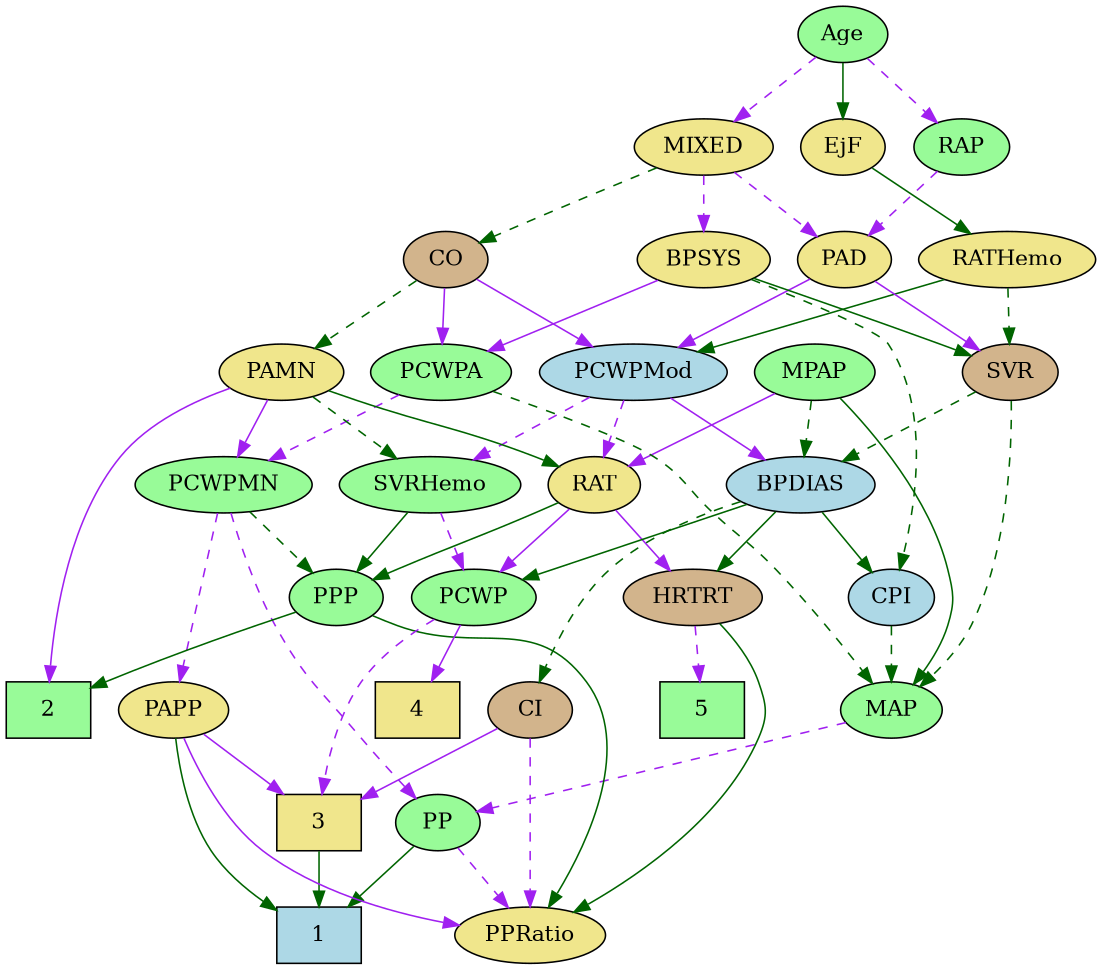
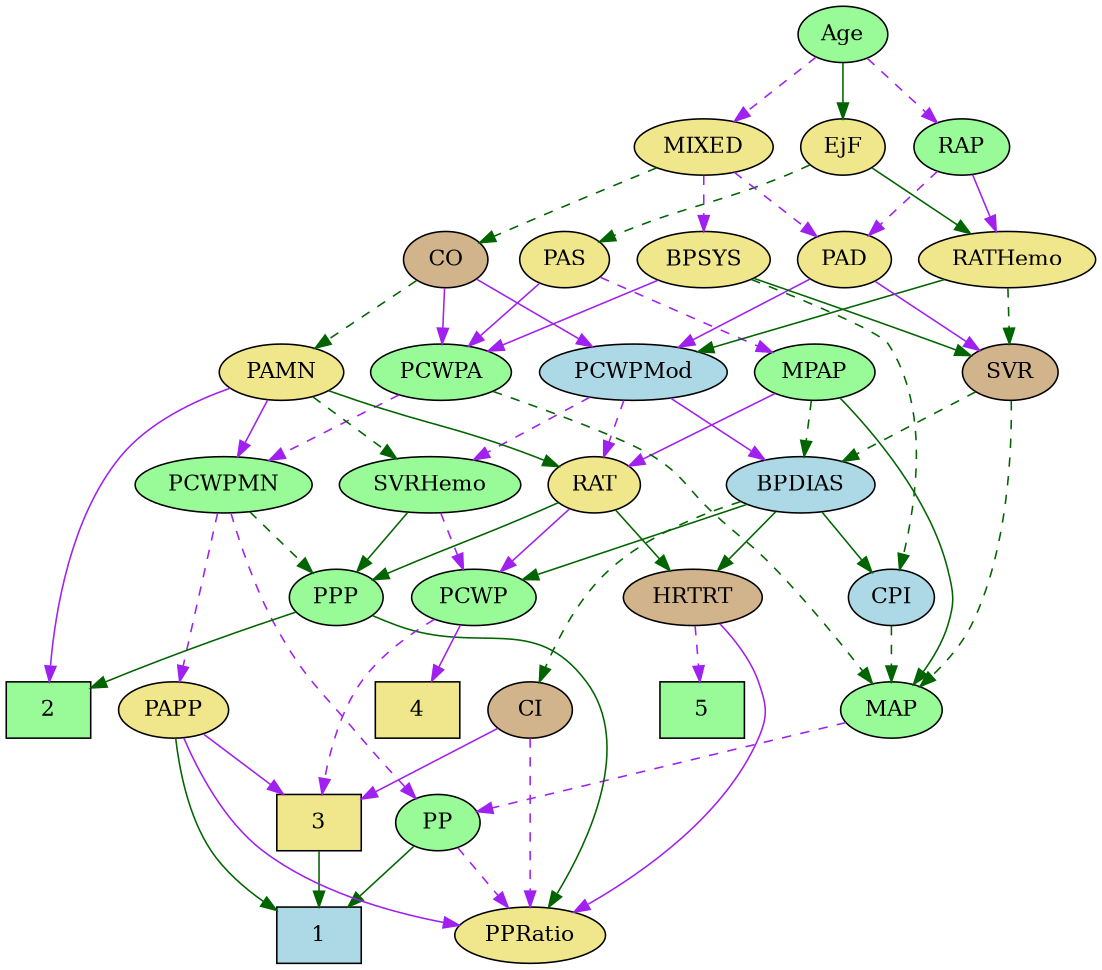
  strict digraph {
    node [fillcolor=palegreen style=filled]
    edge [color=purple style=solid]
    1 [fillcolor=lightblue height=0.5 shape=box width=0.75]
    2 [height=0.5 shape=box width=0.75]
    3 [fillcolor=khaki height=0.5 shape=box width=0.75]
    4 [fillcolor=khaki height=0.5 shape=box width=0.75]
    5 [height=0.5 shape=box width=0.75]
    Age [height=0.5 width=0.75]
    EjF [fillcolor=khaki height=0.5 width=0.75]
    RAP [height=0.5 width=0.77632]
    MIXED [fillcolor=khaki height=0.5 width=1.1193]
+   PAS [fillcolor=khaki height=0.5 width=0.75]
    RATHemo [fillcolor=khaki height=0.5 width=1.3721]
    PAD [fillcolor=khaki height=0.5 width=0.79437]
    BPSYS [fillcolor=khaki height=0.5 width=1.0471]
    CO [fillcolor=tan height=0.5 width=0.75]
    MPAP [height=0.5 width=0.97491]
    PCWPA [height=0.5 width=1.1555]
    SVR [fillcolor=tan height=0.5 width=0.77632]
    PCWPMod [fillcolor=lightblue height=0.5 width=1.4443]
    CPI [fillcolor=lightblue height=0.5 width=0.75]
    PAMN [fillcolor=khaki height=0.5 width=1.011]
    RAT [fillcolor=khaki height=0.5 width=0.75827]
    BPDIAS [fillcolor=lightblue height=0.5 width=1.1735]
    MAP [height=0.5 width=0.84854]
    PCWPMN [height=0.5 width=1.3902]
    SVRHemo [height=0.5 width=1.3902]
    PPP [height=0.5 width=0.75]
    PCWP [height=0.5 width=0.97491]
    HRTRT [fillcolor=tan height=0.5 width=1.1013]
    CI [fillcolor=tan height=0.5 width=0.75]
    PP [height=0.5 width=0.75]
    PPRatio [fillcolor=khaki height=0.5 width=1.1013]
    PAPP [fillcolor=khaki height=0.5 width=0.88464]
    3 -> 1 [color=darkgreen]
    Age -> EjF [color=darkgreen]
    Age -> RAP [style=dashed]
    Age -> MIXED [style=dashed]
+   EjF -> PAS [color=darkgreen style=dashed]
    EjF -> RATHemo [color=darkgreen]
+   RAP -> RATHemo
    RAP -> PAD [style=dashed]
    MIXED -> PAD [style=dashed]
    MIXED -> BPSYS [style=dashed]
    MIXED -> CO [color=darkgreen style=dashed]
+   PAS -> MPAP [style=dashed]
+   PAS -> PCWPA
    RATHemo -> SVR [color=darkgreen style=dashed]
    RATHemo -> PCWPMod [color=darkgreen]
    PAD -> SVR
    PAD -> PCWPMod
    BPSYS -> PCWPA
    BPSYS -> SVR [color=darkgreen]
    BPSYS -> CPI [color=darkgreen style=dashed]
    CO -> PCWPA
    CO -> PCWPMod
    CO -> PAMN [color=darkgreen style=dashed]
    MPAP -> RAT
    MPAP -> BPDIAS [color=darkgreen style=dashed]
    MPAP -> MAP [color=darkgreen]
    PCWPA -> MAP [color=darkgreen style=dashed]
    PCWPA -> PCWPMN [style=dashed]
    SVR -> BPDIAS [color=darkgreen style=dashed]
    SVR -> MAP [color=darkgreen style=dashed]
    PCWPMod -> RAT [style=dashed]
    PCWPMod -> BPDIAS
    PCWPMod -> SVRHemo [style=dashed]
    CPI -> MAP [color=darkgreen style=dashed]
    PAMN -> 2
    PAMN -> RAT [color=darkgreen]
    PAMN -> PCWPMN
    PAMN -> SVRHemo [color=darkgreen style=dashed]
    RAT -> PPP [color=darkgreen]
    RAT -> PCWP
-   RAT -> HRTRT
+   RAT -> HRTRT [color=darkgreen]
    BPDIAS -> CPI [color=darkgreen]
    BPDIAS -> PCWP [color=darkgreen]
    BPDIAS -> HRTRT [color=darkgreen]
    BPDIAS -> CI [color=darkgreen style=dashed]
    MAP -> PP [style=dashed]
    PCWPMN -> PPP [color=darkgreen style=dashed]
    PCWPMN -> PP [style=dashed]
    PCWPMN -> PAPP [style=dashed]
    SVRHemo -> PPP [color=darkgreen]
    SVRHemo -> PCWP [style=dashed]
    PPP -> 2 [color=darkgreen]
    PPP -> PPRatio [color=darkgreen]
    PCWP -> 3 [style=dashed]
    PCWP -> 4
    HRTRT -> 5 [style=dashed]
-   HRTRT -> PPRatio [color=darkgreen]
+   HRTRT -> PPRatio
    CI -> 3
    CI -> PPRatio [style=dashed]
    PP -> 1 [color=darkgreen]
    PP -> PPRatio [style=dashed]
    PAPP -> 1 [color=darkgreen]
    PAPP -> 3
    PAPP -> PPRatio
  }
